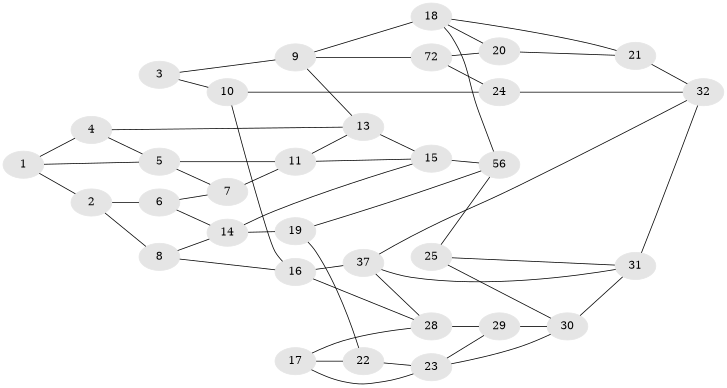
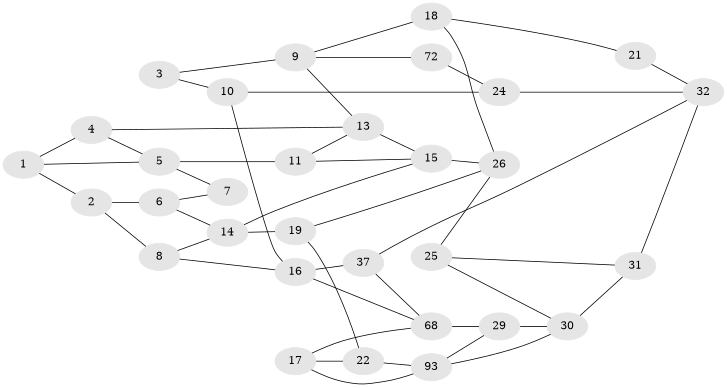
  graph {
    rankdir=LR
    node [color=gray90 style=filled]
    edge [weight=1.0]
    1
    2
    4
    5
    6
    8
    13
    7
    11
    14
    16
    3
    9
    10
    n15 [label=72]
    18
    24
    15
    19
    n20 [label=37]
-   28
-   20
-   26 [label=56]
+   28 [label=68]
+   26
    21
    32
    22
    31
    29
    17
-   23
+   23 [label=93]
    30
    25
    1 -- 2
    1 -- 4
    1 -- 5
    2 -- 6
    2 -- 8
    4 -- 5
    4 -- 13
    5 -- 7
    5 -- 11
    6 -- 7 [weight=2.0]
    6 -- 14
    8 -- 14
    8 -- 16 [weight=2.0]
    13 -- 15
-   7 -- 11
    11 -- 13
    11 -- 15
    14 -- 15
    14 -- 19
    16 -- n20
    16 -- 28
    3 -- 9
    3 -- 10
    9 -- 13
    9 -- n15
    9 -- 18
    10 -- 16
    10 -- 24 [weight=2.0]
    n15 -- 24
-   n15 -- 20
-   18 -- 20
    18 -- 26
    18 -- 21
    24 -- 32 [weight=2.0]
    15 -- 26
    19 -- 26
    19 -- 22 [weight=2.0]
    n20 -- 28
    n20 -- 32
-   n20 -- 31
    28 -- 29
-   20 -- 21
    21 -- 32 [weight=2.0]
    22 -- 23
    31 -- 32
    29 -- 30
    17 -- 28
    17 -- 22
    17 -- 23
    23 -- 29
    23 -- 30
    30 -- 31
    25 -- 26
    25 -- 31
    25 -- 30
  }
